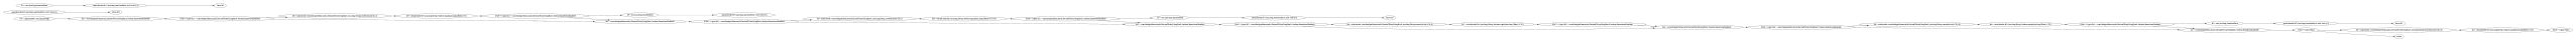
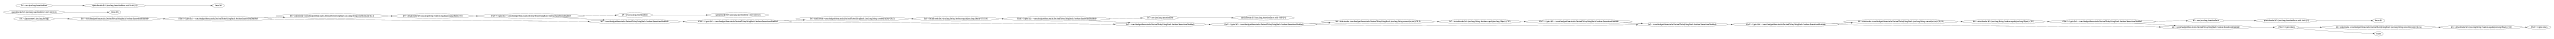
  digraph {
    fontname="PT Serif"
    rankdir=LR
    node [fontname="PT Serif"]
    edge [fontname="PT Serif"]
    "r10 := @parameter0: java.lang.String[]"
    "$z0 = <com.thealgorithms.stacks.DecimalToAnyUsingStack: boolean $assertionsDisabled>"
    "if $z0 != 0 goto $z1 = <com.thealgorithms.stacks.DecimalToAnyUsingStack: boolean $assertionsDisabled>"
    "$r8 = staticinvoke <com.thealgorithms.stacks.DecimalToAnyUsingStack: java.lang.String convert(int,int)>(0, 2)"
    "$z1 = <com.thealgorithms.stacks.DecimalToAnyUsingStack: boolean $assertionsDisabled>"
    "$z9 = virtualinvoke $r8.<java.lang.String: boolean equals(java.lang.Object)>(\"0\")"
    "if $z1 != 0 goto $z2 = <com.thealgorithms.stacks.DecimalToAnyUsingStack: boolean $assertionsDisabled>"
    "if $z9 != 0 goto $z1 = <com.thealgorithms.stacks.DecimalToAnyUsingStack: boolean $assertionsDisabled>"
    "$r9 = new java.lang.AssertionError"
    "specialinvoke $r9.<java.lang.AssertionError: void <init>()>()"
    "$r6 = staticinvoke <com.thealgorithms.stacks.DecimalToAnyUsingStack: java.lang.String convert(int,int)>(30, 2)"
    "$z2 = <com.thealgorithms.stacks.DecimalToAnyUsingStack: boolean $assertionsDisabled>"
    "$z8 = virtualinvoke $r6.<java.lang.String: boolean equals(java.lang.Object)>(\"11110\")"
    "if $z2 != 0 goto $z3 = <com.thealgorithms.stacks.DecimalToAnyUsingStack: boolean $assertionsDisabled>"
    "if $z8 != 0 goto $z2 = <com.thealgorithms.stacks.DecimalToAnyUsingStack: boolean $assertionsDisabled>"
    "$r7 = new java.lang.AssertionError"
    "specialinvoke $r7.<java.lang.AssertionError: void <init>()>()"
-   "throw $r7"
    "$r4 = staticinvoke <com.thealgorithms.stacks.DecimalToAnyUsingStack: java.lang.String convert(int,int)>(30, 8)"
    "$z3 = <com.thealgorithms.stacks.DecimalToAnyUsingStack: boolean $assertionsDisabled>"
    "$z7 = virtualinvoke $r4.<java.lang.String: boolean equals(java.lang.Object)>(\"36\")"
    "if $z3 != 0 goto $z4 = <com.thealgorithms.stacks.DecimalToAnyUsingStack: boolean $assertionsDisabled>"
    "if $z7 != 0 goto $z3 = <com.thealgorithms.stacks.DecimalToAnyUsingStack: boolean $assertionsDisabled>"
    "specialinvoke $r5.<java.lang.AssertionError: void <init>()>()"
    "throw $r5"
    "$r2 = staticinvoke <com.thealgorithms.stacks.DecimalToAnyUsingStack: java.lang.String convert(int,int)>(30, 10)"
    "$z4 = <com.thealgorithms.stacks.DecimalToAnyUsingStack: boolean $assertionsDisabled>"
    "$z6 = virtualinvoke $r2.<java.lang.String: boolean equals(java.lang.Object)>(\"30\")"
    "if $z4 != 0 goto return"
    "if $z6 != 0 goto $z4 = <com.thealgorithms.stacks.DecimalToAnyUsingStack: boolean $assertionsDisabled>"
    "$r3 = new java.lang.AssertionError"
    "specialinvoke $r3.<java.lang.AssertionError: void <init>()>()"
    "throw $r3"
    "$r0 = staticinvoke <com.thealgorithms.stacks.DecimalToAnyUsingStack: java.lang.String convert(int,int)>(30, 16)"
    return
    "$z5 = virtualinvoke $r0.<java.lang.String: boolean equals(java.lang.Object)>(\"1E\")"
    "if $z5 != 0 goto return"
    "$r1 = new java.lang.AssertionError"
    "specialinvoke $r1.<java.lang.AssertionError: void <init>()>()"
    "throw $r1"
    "r10 := @parameter0: java.lang.String[]" -> "$z0 = <com.thealgorithms.stacks.DecimalToAnyUsingStack: boolean $assertionsDisabled>"
    "$z0 = <com.thealgorithms.stacks.DecimalToAnyUsingStack: boolean $assertionsDisabled>" -> "if $z0 != 0 goto $z1 = <com.thealgorithms.stacks.DecimalToAnyUsingStack: boolean $assertionsDisabled>"
    "if $z0 != 0 goto $z1 = <com.thealgorithms.stacks.DecimalToAnyUsingStack: boolean $assertionsDisabled>" -> "$r8 = staticinvoke <com.thealgorithms.stacks.DecimalToAnyUsingStack: java.lang.String convert(int,int)>(0, 2)"
    "if $z0 != 0 goto $z1 = <com.thealgorithms.stacks.DecimalToAnyUsingStack: boolean $assertionsDisabled>" -> "$z1 = <com.thealgorithms.stacks.DecimalToAnyUsingStack: boolean $assertionsDisabled>"
    "$r8 = staticinvoke <com.thealgorithms.stacks.DecimalToAnyUsingStack: java.lang.String convert(int,int)>(0, 2)" -> "$z9 = virtualinvoke $r8.<java.lang.String: boolean equals(java.lang.Object)>(\"0\")"
    "$z1 = <com.thealgorithms.stacks.DecimalToAnyUsingStack: boolean $assertionsDisabled>" -> "if $z1 != 0 goto $z2 = <com.thealgorithms.stacks.DecimalToAnyUsingStack: boolean $assertionsDisabled>"
    "$z9 = virtualinvoke $r8.<java.lang.String: boolean equals(java.lang.Object)>(\"0\")" -> "if $z9 != 0 goto $z1 = <com.thealgorithms.stacks.DecimalToAnyUsingStack: boolean $assertionsDisabled>"
    "if $z1 != 0 goto $z2 = <com.thealgorithms.stacks.DecimalToAnyUsingStack: boolean $assertionsDisabled>" -> "$r6 = staticinvoke <com.thealgorithms.stacks.DecimalToAnyUsingStack: java.lang.String convert(int,int)>(30, 2)"
    "if $z1 != 0 goto $z2 = <com.thealgorithms.stacks.DecimalToAnyUsingStack: boolean $assertionsDisabled>" -> "$z2 = <com.thealgorithms.stacks.DecimalToAnyUsingStack: boolean $assertionsDisabled>"
    "if $z9 != 0 goto $z1 = <com.thealgorithms.stacks.DecimalToAnyUsingStack: boolean $assertionsDisabled>" -> "$z1 = <com.thealgorithms.stacks.DecimalToAnyUsingStack: boolean $assertionsDisabled>"
    "if $z9 != 0 goto $z1 = <com.thealgorithms.stacks.DecimalToAnyUsingStack: boolean $assertionsDisabled>" -> "$r9 = new java.lang.AssertionError"
    "$r9 = new java.lang.AssertionError" -> "specialinvoke $r9.<java.lang.AssertionError: void <init>()>()"
    "$r6 = staticinvoke <com.thealgorithms.stacks.DecimalToAnyUsingStack: java.lang.String convert(int,int)>(30, 2)" -> "$z8 = virtualinvoke $r6.<java.lang.String: boolean equals(java.lang.Object)>(\"11110\")"
    "$z2 = <com.thealgorithms.stacks.DecimalToAnyUsingStack: boolean $assertionsDisabled>" -> "if $z2 != 0 goto $z3 = <com.thealgorithms.stacks.DecimalToAnyUsingStack: boolean $assertionsDisabled>"
    "$z8 = virtualinvoke $r6.<java.lang.String: boolean equals(java.lang.Object)>(\"11110\")" -> "if $z8 != 0 goto $z2 = <com.thealgorithms.stacks.DecimalToAnyUsingStack: boolean $assertionsDisabled>"
    "if $z2 != 0 goto $z3 = <com.thealgorithms.stacks.DecimalToAnyUsingStack: boolean $assertionsDisabled>" -> "$r4 = staticinvoke <com.thealgorithms.stacks.DecimalToAnyUsingStack: java.lang.String convert(int,int)>(30, 8)"
    "if $z2 != 0 goto $z3 = <com.thealgorithms.stacks.DecimalToAnyUsingStack: boolean $assertionsDisabled>" -> "$z3 = <com.thealgorithms.stacks.DecimalToAnyUsingStack: boolean $assertionsDisabled>"
    "if $z8 != 0 goto $z2 = <com.thealgorithms.stacks.DecimalToAnyUsingStack: boolean $assertionsDisabled>" -> "$z2 = <com.thealgorithms.stacks.DecimalToAnyUsingStack: boolean $assertionsDisabled>"
    "if $z8 != 0 goto $z2 = <com.thealgorithms.stacks.DecimalToAnyUsingStack: boolean $assertionsDisabled>" -> "$r7 = new java.lang.AssertionError"
    "$r7 = new java.lang.AssertionError" -> "specialinvoke $r7.<java.lang.AssertionError: void <init>()>()"
-   "specialinvoke $r7.<java.lang.AssertionError: void <init>()>()" -> "throw $r7"
    "$r4 = staticinvoke <com.thealgorithms.stacks.DecimalToAnyUsingStack: java.lang.String convert(int,int)>(30, 8)" -> "$z7 = virtualinvoke $r4.<java.lang.String: boolean equals(java.lang.Object)>(\"36\")"
    "$z3 = <com.thealgorithms.stacks.DecimalToAnyUsingStack: boolean $assertionsDisabled>" -> "if $z3 != 0 goto $z4 = <com.thealgorithms.stacks.DecimalToAnyUsingStack: boolean $assertionsDisabled>"
    "$z7 = virtualinvoke $r4.<java.lang.String: boolean equals(java.lang.Object)>(\"36\")" -> "if $z7 != 0 goto $z3 = <com.thealgorithms.stacks.DecimalToAnyUsingStack: boolean $assertionsDisabled>"
    "if $z3 != 0 goto $z4 = <com.thealgorithms.stacks.DecimalToAnyUsingStack: boolean $assertionsDisabled>" -> "$r2 = staticinvoke <com.thealgorithms.stacks.DecimalToAnyUsingStack: java.lang.String convert(int,int)>(30, 10)"
    "if $z3 != 0 goto $z4 = <com.thealgorithms.stacks.DecimalToAnyUsingStack: boolean $assertionsDisabled>" -> "$z4 = <com.thealgorithms.stacks.DecimalToAnyUsingStack: boolean $assertionsDisabled>"
    "if $z7 != 0 goto $z3 = <com.thealgorithms.stacks.DecimalToAnyUsingStack: boolean $assertionsDisabled>" -> "$z3 = <com.thealgorithms.stacks.DecimalToAnyUsingStack: boolean $assertionsDisabled>"
    "specialinvoke $r5.<java.lang.AssertionError: void <init>()>()" -> "throw $r5"
    "$r2 = staticinvoke <com.thealgorithms.stacks.DecimalToAnyUsingStack: java.lang.String convert(int,int)>(30, 10)" -> "$z6 = virtualinvoke $r2.<java.lang.String: boolean equals(java.lang.Object)>(\"30\")"
    "$z4 = <com.thealgorithms.stacks.DecimalToAnyUsingStack: boolean $assertionsDisabled>" -> "if $z4 != 0 goto return"
    "$z6 = virtualinvoke $r2.<java.lang.String: boolean equals(java.lang.Object)>(\"30\")" -> "if $z6 != 0 goto $z4 = <com.thealgorithms.stacks.DecimalToAnyUsingStack: boolean $assertionsDisabled>"
    "if $z4 != 0 goto return" -> "$r0 = staticinvoke <com.thealgorithms.stacks.DecimalToAnyUsingStack: java.lang.String convert(int,int)>(30, 16)"
    "if $z4 != 0 goto return" -> return
    "if $z6 != 0 goto $z4 = <com.thealgorithms.stacks.DecimalToAnyUsingStack: boolean $assertionsDisabled>" -> "$z4 = <com.thealgorithms.stacks.DecimalToAnyUsingStack: boolean $assertionsDisabled>"
    "if $z6 != 0 goto $z4 = <com.thealgorithms.stacks.DecimalToAnyUsingStack: boolean $assertionsDisabled>" -> "$r3 = new java.lang.AssertionError"
    "$r3 = new java.lang.AssertionError" -> "specialinvoke $r3.<java.lang.AssertionError: void <init>()>()"
    "specialinvoke $r3.<java.lang.AssertionError: void <init>()>()" -> "throw $r3"
    "$r0 = staticinvoke <com.thealgorithms.stacks.DecimalToAnyUsingStack: java.lang.String convert(int,int)>(30, 16)" -> "$z5 = virtualinvoke $r0.<java.lang.String: boolean equals(java.lang.Object)>(\"1E\")"
    "$z5 = virtualinvoke $r0.<java.lang.String: boolean equals(java.lang.Object)>(\"1E\")" -> "if $z5 != 0 goto return"
    "$r1 = new java.lang.AssertionError" -> "specialinvoke $r1.<java.lang.AssertionError: void <init>()>()"
    "specialinvoke $r1.<java.lang.AssertionError: void <init>()>()" -> "throw $r1"
  }
